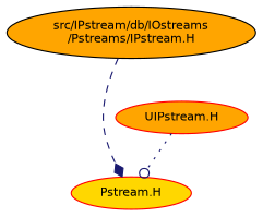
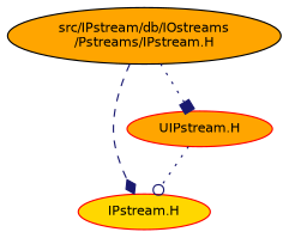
  digraph {
    node [color=red fillcolor=orange fontname=Helvetica fontsize=10 shape=ellipse style=filled]
    edge [color=midnightblue fontname=Helvetica fontsize=10 labelfontname=Helvetica labelfontsize=10 style=dotted]
    n1 [color=black fontcolor=black height=0.2 label="src/IPstream/db/IOstreams\l/Pstreams/IPstream.H" width=0.4]
-   n2 [fillcolor=gold height=0.2 label="Pstream.H" width=0.4]
+   n2 [fillcolor=gold height=0.2 label="IPstream.H" width=0.4]
    n3 [height=0.2 label="UIPstream.H" width=0.4]
    n1 -> n2 [arrowhead=diamond style=dashed]
+   n1 -> n3 [arrowhead=box]
    n3 -> n2 [arrowhead=odot]
  }
